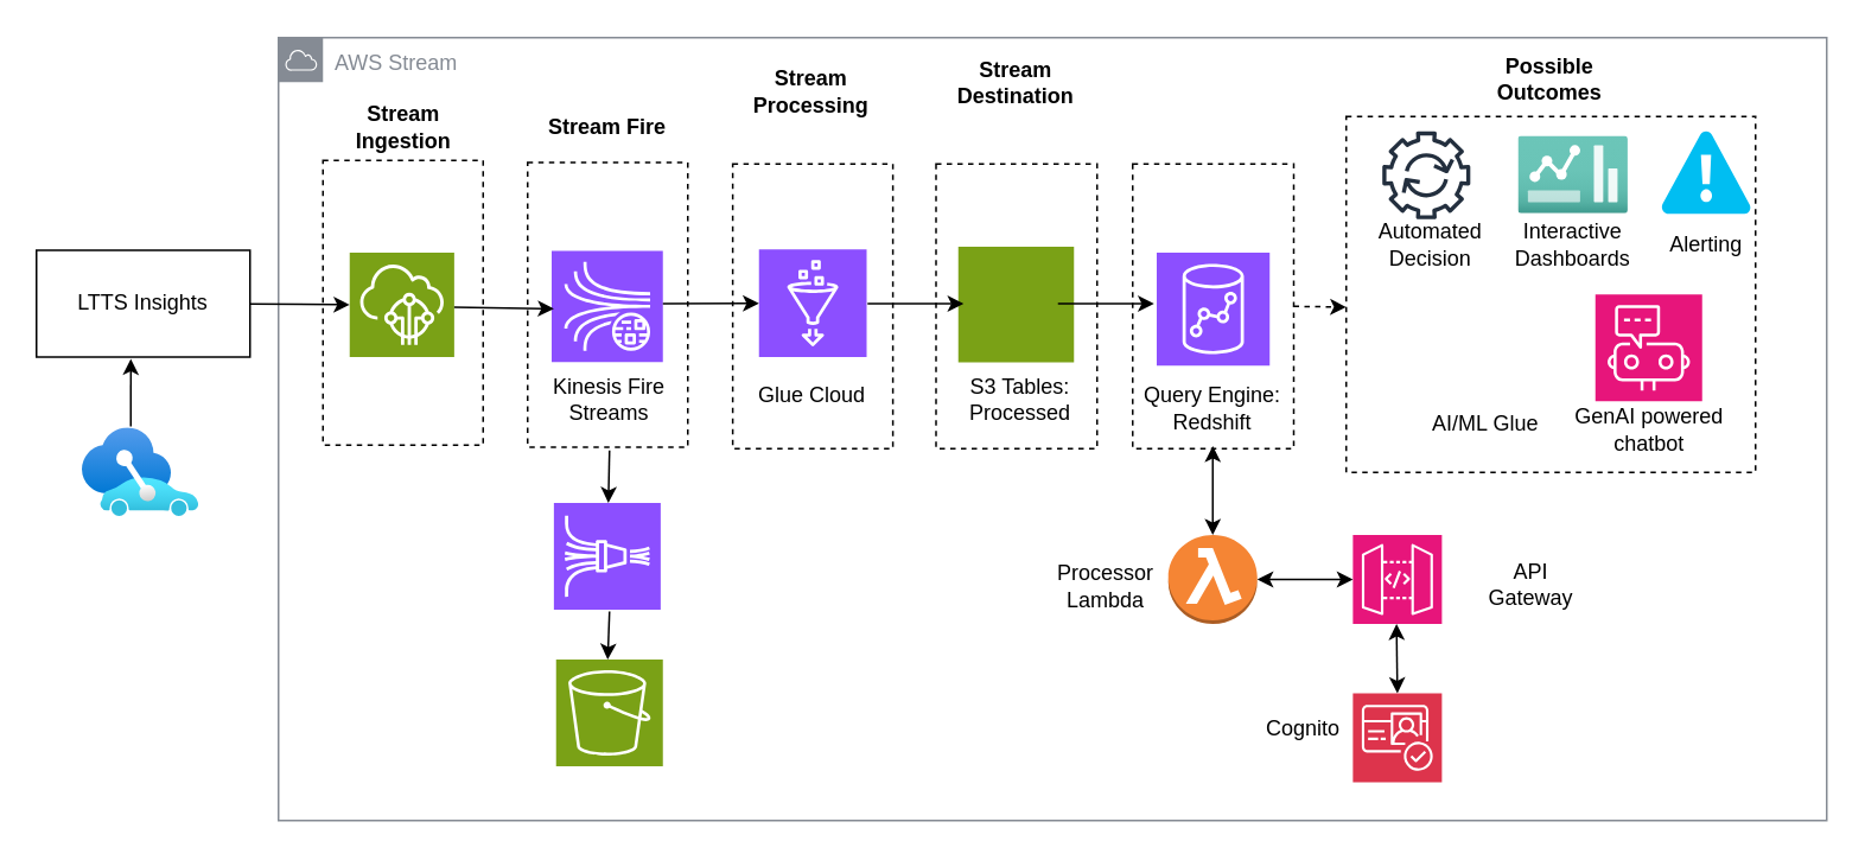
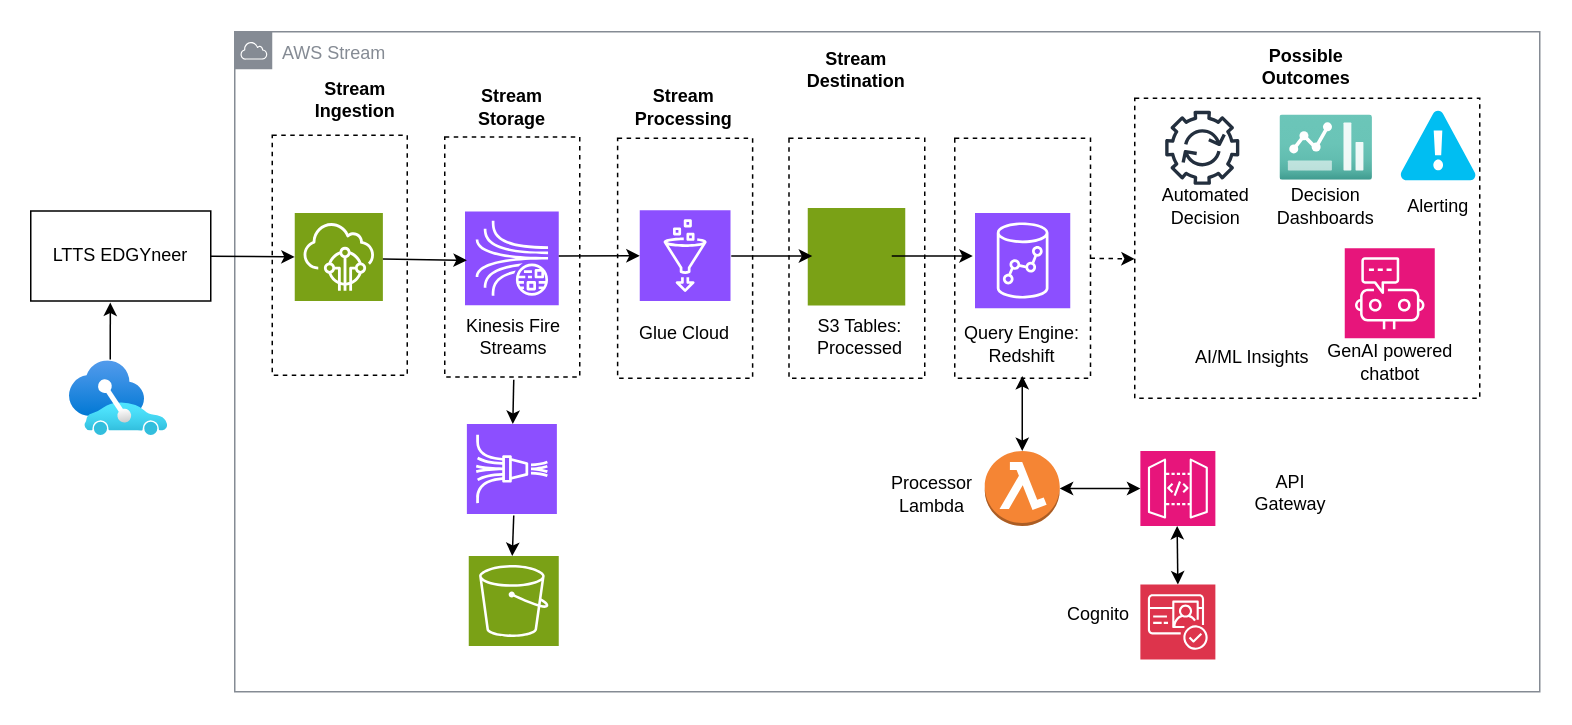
  <mxCell id="0" />
  <mxCell id="1" parent="0" />
  <mxCell id="2" value="AWS Stream" style="sketch=0;outlineConnect=0;gradientColor=none;html=1;whiteSpace=wrap;fontSize=12;fontStyle=0;shape=mxgraph.aws4.group;grIcon=mxgraph.aws4.group_aws_cloud;strokeColor=#858B94;fillColor=none;verticalAlign=top;align=left;spacingLeft=30;fontColor=#858B94;dashed=0;" vertex="1" parent="1"><mxGeometry x="156" y="20.5" width="870" height="440" as="geometry" /></mxCell>
  <mxCell id="3" value="" style="image;aspect=fixed;html=1;points=[];align=center;fontSize=12;image=img/lib/azure2/other/Connected_Vehicle_Platform.svg;" vertex="1" parent="1"><mxGeometry x="46" y="240" width="65.38" height="50" as="geometry" /></mxCell>
  <mxCell id="4" value="" style="sketch=0;points=[[0,0,0],[0.25,0,0],[0.5,0,0],[0.75,0,0],[1,0,0],[0,1,0],[0.25,1,0],[0.5,1,0],[0.75,1,0],[1,1,0],[0,0.25,0],[0,0.5,0],[0,0.75,0],[1,0.25,0],[1,0.5,0],[1,0.75,0]];outlineConnect=0;fontColor=#232F3E;fillColor=#7AA116;strokeColor=#ffffff;dashed=0;verticalLabelPosition=bottom;verticalAlign=top;align=center;html=1;fontSize=12;fontStyle=0;aspect=fixed;shape=mxgraph.aws4.resourceIcon;resIcon=mxgraph.aws4.s3;" vertex="1" parent="1"><mxGeometry x="312" y="370" width="60" height="60" as="geometry" /></mxCell>
  <mxCell id="5" value="" style="sketch=0;points=[[0,0,0],[0.25,0,0],[0.5,0,0],[0.75,0,0],[1,0,0],[0,1,0],[0.25,1,0],[0.5,1,0],[0.75,1,0],[1,1,0],[0,0.25,0],[0,0.5,0],[0,0.75,0],[1,0.25,0],[1,0.5,0],[1,0.75,0]];outlineConnect=0;fontColor=#232F3E;fillColor=#8C4FFF;strokeColor=#ffffff;dashed=0;verticalLabelPosition=bottom;verticalAlign=top;align=center;html=1;fontSize=12;fontStyle=0;aspect=fixed;shape=mxgraph.aws4.resourceIcon;resIcon=mxgraph.aws4.kinesis_data_firehose;" vertex="1" parent="1"><mxGeometry x="310.75" y="282" width="60" height="60" as="geometry" /></mxCell>
- <mxCell id="6" value="LTTS Insights" style="rounded=0;whiteSpace=wrap;html=1;" vertex="1" parent="1"><mxGeometry x="20" y="140" width="120" height="60" as="geometry" /></mxCell>
+ <mxCell id="6" value="LTTS EDGYneer" style="rounded=0;whiteSpace=wrap;html=1;" vertex="1" parent="1"><mxGeometry x="20" y="140" width="120" height="60" as="geometry" /></mxCell>
  <mxCell id="7" value="" style="rounded=0;whiteSpace=wrap;html=1;dashed=1;" vertex="1" parent="1"><mxGeometry x="296" y="90.63" width="90" height="160" as="geometry" /></mxCell>
  <mxCell id="8" value="" style="sketch=0;points=[[0,0,0],[0.25,0,0],[0.5,0,0],[0.75,0,0],[1,0,0],[0,1,0],[0.25,1,0],[0.5,1,0],[0.75,1,0],[1,1,0],[0,0.25,0],[0,0.5,0],[0,0.75,0],[1,0.25,0],[1,0.5,0],[1,0.75,0]];outlineConnect=0;fontColor=#232F3E;fillColor=#8C4FFF;strokeColor=#ffffff;dashed=0;verticalLabelPosition=bottom;verticalAlign=top;align=center;html=1;fontSize=12;fontStyle=0;aspect=fixed;shape=mxgraph.aws4.resourceIcon;resIcon=mxgraph.aws4.kinesis_data_streams;" vertex="1" parent="1"><mxGeometry x="309.5" y="140.25" width="62.5" height="62.5" as="geometry" /></mxCell>
  <mxCell id="9" value="" style="endArrow=classic;startArrow=classic;html=1;rounded=0;exitX=0.5;exitY=0;exitDx=0;exitDy=0;exitPerimeter=0;" edge="1" parent="1" source="49"><mxGeometry width="50" height="50" relative="1" as="geometry"><mxPoint x="784" y="380" as="sourcePoint" /><mxPoint x="784.25" y="350" as="targetPoint" /></mxGeometry></mxCell>
  <mxCell id="10" value="" style="rounded=0;whiteSpace=wrap;html=1;dashed=1;" vertex="1" parent="1"><mxGeometry x="411.25" y="91.5" width="90" height="160" as="geometry" /></mxCell>
  <mxCell id="11" value="Processor Lambda" style="text;html=1;align=center;verticalAlign=middle;whiteSpace=wrap;rounded=0;" vertex="1" parent="1"><mxGeometry x="586" y="300" width="70" height="57" as="geometry" /></mxCell>
  <mxCell id="12" value="" style="sketch=0;points=[[0,0,0],[0.25,0,0],[0.5,0,0],[0.75,0,0],[1,0,0],[0,1,0],[0.25,1,0],[0.5,1,0],[0.75,1,0],[1,1,0],[0,0.25,0],[0,0.5,0],[0,0.75,0],[1,0.25,0],[1,0.5,0],[1,0.75,0]];outlineConnect=0;fontColor=#232F3E;fillColor=#8C4FFF;strokeColor=#ffffff;dashed=0;verticalLabelPosition=bottom;verticalAlign=top;align=center;html=1;fontSize=12;fontStyle=0;aspect=fixed;shape=mxgraph.aws4.resourceIcon;resIcon=mxgraph.aws4.glue;" vertex="1" parent="1"><mxGeometry x="426" y="139.5" width="60.5" height="60.5" as="geometry" /></mxCell>
  <mxCell id="13" value="" style="endArrow=classic;html=1;rounded=0;entryX=0.442;entryY=1.017;entryDx=0;entryDy=0;entryPerimeter=0;exitX=0.413;exitY=-0.02;exitDx=0;exitDy=0;exitPerimeter=0;" edge="1" parent="1" source="3" target="6"><mxGeometry width="50" height="50" relative="1" as="geometry"><mxPoint x="76" y="240" as="sourcePoint" /><mxPoint x="126" y="190" as="targetPoint" /></mxGeometry></mxCell>
  <mxCell id="14" value="" style="endArrow=classic;html=1;rounded=0;" edge="1" parent="1" target="12"><mxGeometry width="50" height="50" relative="1" as="geometry"><mxPoint x="372" y="170" as="sourcePoint" /><mxPoint x="426" y="170" as="targetPoint" /></mxGeometry></mxCell>
  <mxCell id="15" value="" style="endArrow=classic;html=1;rounded=0;entryX=0;entryY=0.536;entryDx=0;entryDy=0;entryPerimeter=0;exitX=1;exitY=0.5;exitDx=0;exitDy=0;dashed=1;" edge="1" parent="1" source="22" target="34"><mxGeometry width="50" height="50" relative="1" as="geometry"><mxPoint x="66" y="248" as="sourcePoint" /><mxPoint x="66" y="210" as="targetPoint" /></mxGeometry></mxCell>
  <mxCell id="16" value="" style="rounded=0;whiteSpace=wrap;html=1;dashed=1;" vertex="1" parent="1"><mxGeometry x="525.5" y="91.5" width="90.5" height="160" as="geometry" /></mxCell>
- <mxCell id="17" value="Stream Ingestion" style="text;html=1;align=center;verticalAlign=middle;whiteSpace=wrap;rounded=0;fontStyle=1" vertex="1" parent="1"><mxGeometry x="178.5" y="56" width="95" height="30.5" as="geometry" /></mxCell>
+ <mxCell id="17" value="Stream Ingestion" style="text;html=1;align=center;verticalAlign=middle;whiteSpace=wrap;rounded=0;fontStyle=1" vertex="1" parent="1"><mxGeometry x="188.5" y="51" width="95" height="30.5" as="geometry" /></mxCell>
  <mxCell id="18" value="" style="sketch=0;outlineConnect=0;fontColor=#232F3E;gradientColor=none;fillColor=#7AA116;strokeColor=none;dashed=0;verticalLabelPosition=bottom;verticalAlign=top;align=center;html=1;fontSize=12;fontStyle=0;aspect=fixed;pointerEvents=1;shape=mxgraph.aws4.s3_tables;" vertex="1" parent="1"><mxGeometry x="538" y="138" width="65" height="65" as="geometry" /></mxCell>
- <mxCell id="19" value="Stream Fire" style="text;html=1;align=center;verticalAlign=middle;whiteSpace=wrap;rounded=0;fontStyle=1" vertex="1" parent="1"><mxGeometry x="298.75" y="56" width="84" height="30" as="geometry" /></mxCell>
+ <mxCell id="19" value="Stream Storage" style="text;html=1;align=center;verticalAlign=middle;whiteSpace=wrap;rounded=0;fontStyle=1" vertex="1" parent="1"><mxGeometry x="298.75" y="56" width="84" height="30" as="geometry" /></mxCell>
  <mxCell id="20" value="" style="endArrow=classic;html=1;rounded=0;" edge="1" parent="1"><mxGeometry width="50" height="50" relative="1" as="geometry"><mxPoint x="487" y="170" as="sourcePoint" /><mxPoint x="541" y="170" as="targetPoint" /></mxGeometry></mxCell>
- <mxCell id="21" value="Stream Processing" style="text;html=1;align=center;verticalAlign=middle;whiteSpace=wrap;rounded=0;fontStyle=1" vertex="1" parent="1"><mxGeometry x="408.25" y="36" width="95" height="30.5" as="geometry" /></mxCell>
+ <mxCell id="21" value="Stream Processing" style="text;html=1;align=center;verticalAlign=middle;whiteSpace=wrap;rounded=0;fontStyle=1" vertex="1" parent="1"><mxGeometry x="408.25" y="56" width="95" height="30.5" as="geometry" /></mxCell>
  <mxCell id="22" value="" style="rounded=0;whiteSpace=wrap;html=1;dashed=1;" vertex="1" parent="1"><mxGeometry x="636" y="91.5" width="90.5" height="160" as="geometry" /></mxCell>
  <mxCell id="23" value="Stream Destination" style="text;html=1;align=center;verticalAlign=middle;whiteSpace=wrap;rounded=0;fontStyle=1" vertex="1" parent="1"><mxGeometry x="523" y="31" width="95" height="30.5" as="geometry" /></mxCell>
  <mxCell id="24" value="" style="sketch=0;points=[[0,0,0],[0.25,0,0],[0.5,0,0],[0.75,0,0],[1,0,0],[0,1,0],[0.25,1,0],[0.5,1,0],[0.75,1,0],[1,1,0],[0,0.25,0],[0,0.5,0],[0,0.75,0],[1,0.25,0],[1,0.5,0],[1,0.75,0]];outlineConnect=0;fontColor=#232F3E;fillColor=#8C4FFF;strokeColor=#ffffff;dashed=0;verticalLabelPosition=bottom;verticalAlign=top;align=center;html=1;fontSize=12;fontStyle=0;aspect=fixed;shape=mxgraph.aws4.resourceIcon;resIcon=mxgraph.aws4.redshift;" vertex="1" parent="1"><mxGeometry x="649.5" y="141.25" width="63.5" height="63.5" as="geometry" /></mxCell>
  <mxCell id="25" value="IoT Core" style="text;html=1;align=center;verticalAlign=middle;whiteSpace=wrap;rounded=0;" vertex="1" parent="1"><mxGeometry x="191" y="192.5" width="70" height="57" as="geometry" /></mxCell>
  <mxCell id="26" value="" style="endArrow=classic;html=1;rounded=0;" edge="1" parent="1"><mxGeometry width="50" height="50" relative="1" as="geometry"><mxPoint x="594" y="170" as="sourcePoint" /><mxPoint x="648" y="170" as="targetPoint" /></mxGeometry></mxCell>
  <mxCell id="27" value="Kinesis Fire Streams" style="text;html=1;align=center;verticalAlign=middle;whiteSpace=wrap;rounded=0;" vertex="1" parent="1"><mxGeometry x="307" y="195.5" width="70" height="57" as="geometry" /></mxCell>
  <mxCell id="28" value="" style="rounded=0;whiteSpace=wrap;html=1;dashed=1;" vertex="1" parent="1"><mxGeometry x="181" y="89.5" width="90" height="160" as="geometry" /></mxCell>
  <mxCell id="29" value="Glue Cloud" style="text;html=1;align=center;verticalAlign=middle;whiteSpace=wrap;rounded=0;" vertex="1" parent="1"><mxGeometry x="420.75" y="193.5" width="70" height="57" as="geometry" /></mxCell>
  <mxCell id="30" value="" style="sketch=0;points=[[0,0,0],[0.25,0,0],[0.5,0,0],[0.75,0,0],[1,0,0],[0,1,0],[0.25,1,0],[0.5,1,0],[0.75,1,0],[1,1,0],[0,0.25,0],[0,0.5,0],[0,0.75,0],[1,0.25,0],[1,0.5,0],[1,0.75,0]];outlineConnect=0;fontColor=#232F3E;fillColor=#7AA116;strokeColor=#ffffff;dashed=0;verticalLabelPosition=bottom;verticalAlign=top;align=center;html=1;fontSize=12;fontStyle=0;aspect=fixed;shape=mxgraph.aws4.resourceIcon;resIcon=mxgraph.aws4.iot_core;" vertex="1" parent="1"><mxGeometry x="196" y="141.25" width="58.75" height="58.75" as="geometry" /></mxCell>
  <mxCell id="31" value="S3 Tables: Processed" style="text;html=1;align=center;verticalAlign=middle;whiteSpace=wrap;rounded=0;" vertex="1" parent="1"><mxGeometry x="538" y="195.5" width="70" height="57" as="geometry" /></mxCell>
  <mxCell id="32" value="" style="endArrow=classic;html=1;rounded=0;exitX=1;exitY=0.5;exitDx=0;exitDy=0;exitPerimeter=0;entryX=0;entryY=0.5;entryDx=0;entryDy=0;entryPerimeter=0;" edge="1" parent="1"><mxGeometry width="50" height="50" relative="1" as="geometry"><mxPoint x="254.75" y="172" as="sourcePoint" /><mxPoint x="310.75" y="172.87" as="targetPoint" /></mxGeometry></mxCell>
  <mxCell id="33" value="Query Engine: Redshift" style="text;html=1;align=center;verticalAlign=middle;whiteSpace=wrap;rounded=0;" vertex="1" parent="1"><mxGeometry x="641.38" y="200" width="79.75" height="57" as="geometry" /></mxCell>
  <mxCell id="34" value="" style="rounded=0;whiteSpace=wrap;html=1;dashed=1;" vertex="1" parent="1"><mxGeometry x="756" y="64.75" width="230" height="200" as="geometry" /></mxCell>
  <mxCell id="35" value="" style="endArrow=classic;html=1;rounded=0;exitX=0.5;exitY=1;exitDx=0;exitDy=0;" edge="1" parent="1" source="27" target="5"><mxGeometry width="50" height="50" relative="1" as="geometry"><mxPoint x="166" y="170" as="sourcePoint" /><mxPoint x="222" y="170.87" as="targetPoint" /></mxGeometry></mxCell>
  <mxCell id="36" value="" style="sketch=0;outlineConnect=0;fontColor=#232F3E;gradientColor=none;strokeColor=#232F3E;fillColor=#ffffff;dashed=0;verticalLabelPosition=bottom;verticalAlign=top;align=center;html=1;fontSize=12;fontStyle=0;aspect=fixed;shape=mxgraph.aws4.resourceIcon;resIcon=mxgraph.aws4.automation;" vertex="1" parent="1"><mxGeometry x="770.13" y="67" width="61.75" height="61.75" as="geometry" /></mxCell>
  <mxCell id="37" value="" style="endArrow=classic;html=1;rounded=0;exitX=0.5;exitY=1;exitDx=0;exitDy=0;" edge="1" parent="1"><mxGeometry width="50" height="50" relative="1" as="geometry"><mxPoint x="342" y="343" as="sourcePoint" /><mxPoint x="341" y="370" as="targetPoint" /></mxGeometry></mxCell>
  <mxCell id="38" value="" style="image;aspect=fixed;html=1;points=[];align=center;fontSize=12;image=img/lib/azure2/general/Dashboard2.svg;" vertex="1" parent="1"><mxGeometry x="853" y="76.13" width="61.63" height="43.5" as="geometry" /></mxCell>
  <mxCell id="39" value="" style="verticalLabelPosition=bottom;html=1;verticalAlign=top;align=center;strokeColor=none;fillColor=#00BEF2;shape=mxgraph.azure.azure_alert;" vertex="1" parent="1"><mxGeometry x="933.26" y="73.13" width="50" height="46.5" as="geometry" /></mxCell>
  <mxCell id="40" value="" style="shape=image;html=1;verticalAlign=top;verticalLabelPosition=bottom;labelBackgroundColor=#ffffff;imageAspect=0;aspect=fixed;image=https://cdn3.iconfinder.com/data/icons/ballicons-reloaded-free/512/icon-93-128.png" vertex="1" parent="1"><mxGeometry x="795.75" y="164.75" width="57.25" height="57.25" as="geometry" /></mxCell>
  <mxCell id="41" value="" style="sketch=0;points=[[0,0,0],[0.25,0,0],[0.5,0,0],[0.75,0,0],[1,0,0],[0,1,0],[0.25,1,0],[0.5,1,0],[0.75,1,0],[1,1,0],[0,0.25,0],[0,0.5,0],[0,0.75,0],[1,0.25,0],[1,0.5,0],[1,0.75,0]];points=[[0,0,0],[0.25,0,0],[0.5,0,0],[0.75,0,0],[1,0,0],[0,1,0],[0.25,1,0],[0.5,1,0],[0.75,1,0],[1,1,0],[0,0.25,0],[0,0.5,0],[0,0.75,0],[1,0.25,0],[1,0.5,0],[1,0.75,0]];outlineConnect=0;fontColor=#232F3E;fillColor=#E7157B;strokeColor=#ffffff;dashed=0;verticalLabelPosition=bottom;verticalAlign=top;align=center;html=1;fontSize=12;fontStyle=0;aspect=fixed;shape=mxgraph.aws4.resourceIcon;resIcon=mxgraph.aws4.chatbot;" vertex="1" parent="1"><mxGeometry x="896" y="164.75" width="60" height="60" as="geometry" /></mxCell>
  <mxCell id="42" value="&lt;b&gt;Possible Outcomes&lt;/b&gt;" style="text;html=1;align=center;verticalAlign=middle;whiteSpace=wrap;rounded=0;" vertex="1" parent="1"><mxGeometry x="830.37" y="20" width="81.25" height="47" as="geometry" /></mxCell>
  <mxCell id="43" value="Automated Decision" style="text;html=1;align=center;verticalAlign=middle;whiteSpace=wrap;rounded=0;" vertex="1" parent="1"><mxGeometry x="763.38" y="113.25" width="81.25" height="47" as="geometry" /></mxCell>
- <mxCell id="44" value="Interactive Dashboards" style="text;html=1;align=center;verticalAlign=middle;whiteSpace=wrap;rounded=0;" vertex="1" parent="1"><mxGeometry x="843.19" y="113.25" width="81.25" height="47" as="geometry" /></mxCell>
+ <mxCell id="44" value="Decision Dashboards" style="text;html=1;align=center;verticalAlign=middle;whiteSpace=wrap;rounded=0;" vertex="1" parent="1"><mxGeometry x="843.19" y="113.25" width="81.25" height="47" as="geometry" /></mxCell>
  <mxCell id="45" value="&lt;div&gt;Alerting&lt;/div&gt;" style="text;html=1;align=center;verticalAlign=middle;whiteSpace=wrap;rounded=0;" vertex="1" parent="1"><mxGeometry x="917.63" y="113.25" width="81.25" height="47" as="geometry" /></mxCell>
- <mxCell id="46" value="AI/ML Glue" style="text;html=1;align=center;verticalAlign=middle;whiteSpace=wrap;rounded=0;" vertex="1" parent="1"><mxGeometry x="794" y="214.75" width="81.25" height="47" as="geometry" /></mxCell>
+ <mxCell id="46" value="AI/ML Insights" style="text;html=1;align=center;verticalAlign=middle;whiteSpace=wrap;rounded=0;" vertex="1" parent="1"><mxGeometry x="794" y="214.75" width="81.25" height="47" as="geometry" /></mxCell>
  <mxCell id="47" value="GenAI powered chatbot" style="text;html=1;align=center;verticalAlign=middle;whiteSpace=wrap;rounded=0;" vertex="1" parent="1"><mxGeometry x="875.69" y="216.75" width="100.62" height="47.5" as="geometry" /></mxCell>
  <mxCell id="48" value="" style="sketch=0;points=[[0,0,0],[0.25,0,0],[0.5,0,0],[0.75,0,0],[1,0,0],[0,1,0],[0.25,1,0],[0.5,1,0],[0.75,1,0],[1,1,0],[0,0.25,0],[0,0.5,0],[0,0.75,0],[1,0.25,0],[1,0.5,0],[1,0.75,0]];outlineConnect=0;fontColor=#232F3E;fillColor=#E7157B;strokeColor=#ffffff;dashed=0;verticalLabelPosition=bottom;verticalAlign=top;align=center;html=1;fontSize=12;fontStyle=0;aspect=fixed;shape=mxgraph.aws4.resourceIcon;resIcon=mxgraph.aws4.api_gateway;" vertex="1" parent="1"><mxGeometry x="759.75" y="300" width="50" height="50" as="geometry" /></mxCell>
  <mxCell id="49" value="" style="sketch=0;points=[[0,0,0],[0.25,0,0],[0.5,0,0],[0.75,0,0],[1,0,0],[0,1,0],[0.25,1,0],[0.5,1,0],[0.75,1,0],[1,1,0],[0,0.25,0],[0,0.5,0],[0,0.75,0],[1,0.25,0],[1,0.5,0],[1,0.75,0]];outlineConnect=0;fontColor=#232F3E;fillColor=#DD344C;strokeColor=#ffffff;dashed=0;verticalLabelPosition=bottom;verticalAlign=top;align=center;html=1;fontSize=12;fontStyle=0;aspect=fixed;shape=mxgraph.aws4.resourceIcon;resIcon=mxgraph.aws4.cognito;" vertex="1" parent="1"><mxGeometry x="759.75" y="389" width="50" height="50" as="geometry" /></mxCell>
  <mxCell id="50" value="" style="outlineConnect=0;dashed=0;verticalLabelPosition=bottom;verticalAlign=top;align=center;html=1;shape=mxgraph.aws3.lambda_function;fillColor=#F58534;gradientColor=none;" vertex="1" parent="1"><mxGeometry x="656" y="300" width="50" height="50" as="geometry" /></mxCell>
  <mxCell id="51" value="Cognito" style="text;html=1;align=center;verticalAlign=middle;whiteSpace=wrap;rounded=0;" vertex="1" parent="1"><mxGeometry x="696.75" y="380.5" width="70" height="57" as="geometry" /></mxCell>
  <mxCell id="52" value="API Gateway" style="text;html=1;align=center;verticalAlign=middle;whiteSpace=wrap;rounded=0;" vertex="1" parent="1"><mxGeometry x="824.75" y="299.5" width="70" height="57" as="geometry" /></mxCell>
  <mxCell id="53" value="" style="endArrow=classic;startArrow=classic;html=1;rounded=0;exitX=0;exitY=0.5;exitDx=0;exitDy=0;exitPerimeter=0;entryX=1;entryY=0.5;entryDx=0;entryDy=0;entryPerimeter=0;" edge="1" parent="1" source="48" target="50"><mxGeometry width="50" height="50" relative="1" as="geometry"><mxPoint x="779.75" y="395" as="sourcePoint" /><mxPoint x="779.75" y="361" as="targetPoint" /></mxGeometry></mxCell>
  <mxCell id="54" value="" style="endArrow=classic;startArrow=classic;html=1;rounded=0;" edge="1" parent="1" source="50"><mxGeometry width="50" height="50" relative="1" as="geometry"><mxPoint x="773.75" y="321" as="sourcePoint" /><mxPoint x="681" y="250" as="targetPoint" /></mxGeometry></mxCell>
  <mxCell id="55" value="" style="endArrow=classic;html=1;rounded=0;exitX=1;exitY=0.5;exitDx=0;exitDy=0;exitPerimeter=0;entryX=0;entryY=0.5;entryDx=0;entryDy=0;entryPerimeter=0;" edge="1" parent="1" target="30"><mxGeometry width="50" height="50" relative="1" as="geometry"><mxPoint x="140" y="170.13" as="sourcePoint" /><mxPoint x="190" y="170.13" as="targetPoint" /></mxGeometry></mxCell>
